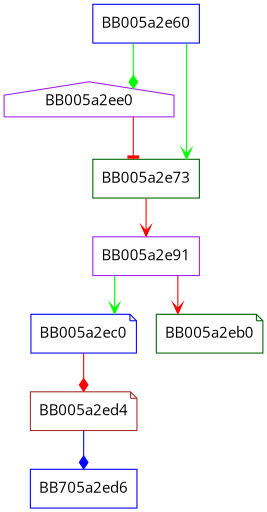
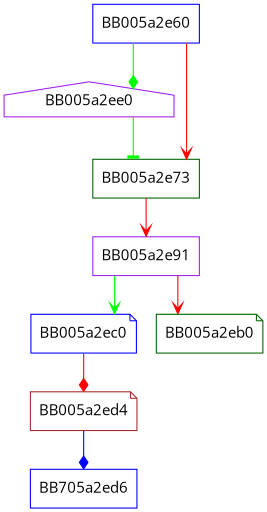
  digraph {
    fontname="Open Sans"
    splines=ortho
    node [color=blue fontname="Open Sans" shape=box]
    edge [arrowhead=vee color=red fontname="Open Sans"]
    BB005a2ee0 [color=purple shape=house]
    BB005a2e60
    BB005a2e73 [color=darkgreen]
    BB005a2e91 [color=purple]
    BB005a2ed4 [color=brown shape=note]
    n6 [label=BB705a2ed6]
    BB005a2ec0 [shape=note]
    BB005a2eb0 [color=darkgreen shape=note]
-   BB005a2ee0 -> BB005a2e73 [arrowhead=tee]
+   BB005a2ee0 -> BB005a2e73 [arrowhead=tee color=green]
    BB005a2e60 -> BB005a2ee0 [arrowhead=diamond color=green]
-   BB005a2e60 -> BB005a2e73 [color=green]
+   BB005a2e60 -> BB005a2e73
    BB005a2e73 -> BB005a2e91
    BB005a2e91 -> BB005a2ec0 [color=green]
    BB005a2e91 -> BB005a2eb0
    BB005a2ed4 -> n6 [arrowhead=diamond color=blue]
    BB005a2ec0 -> BB005a2ed4 [arrowhead=diamond]
  }
